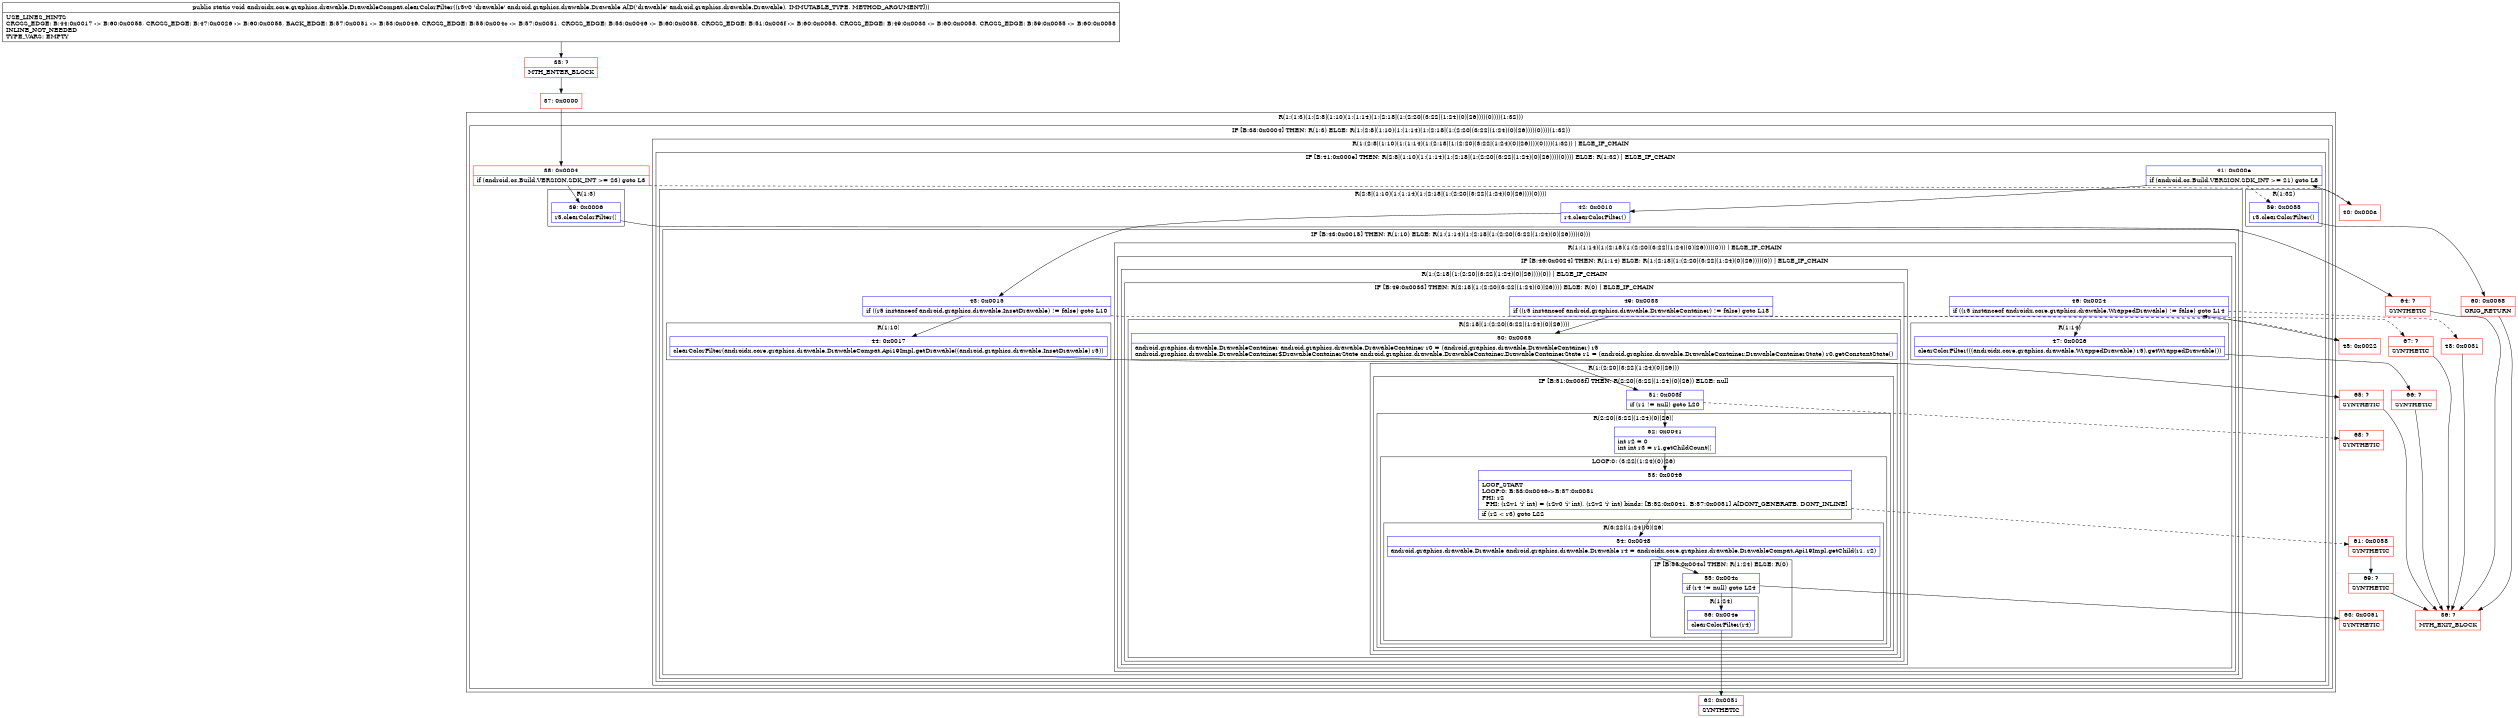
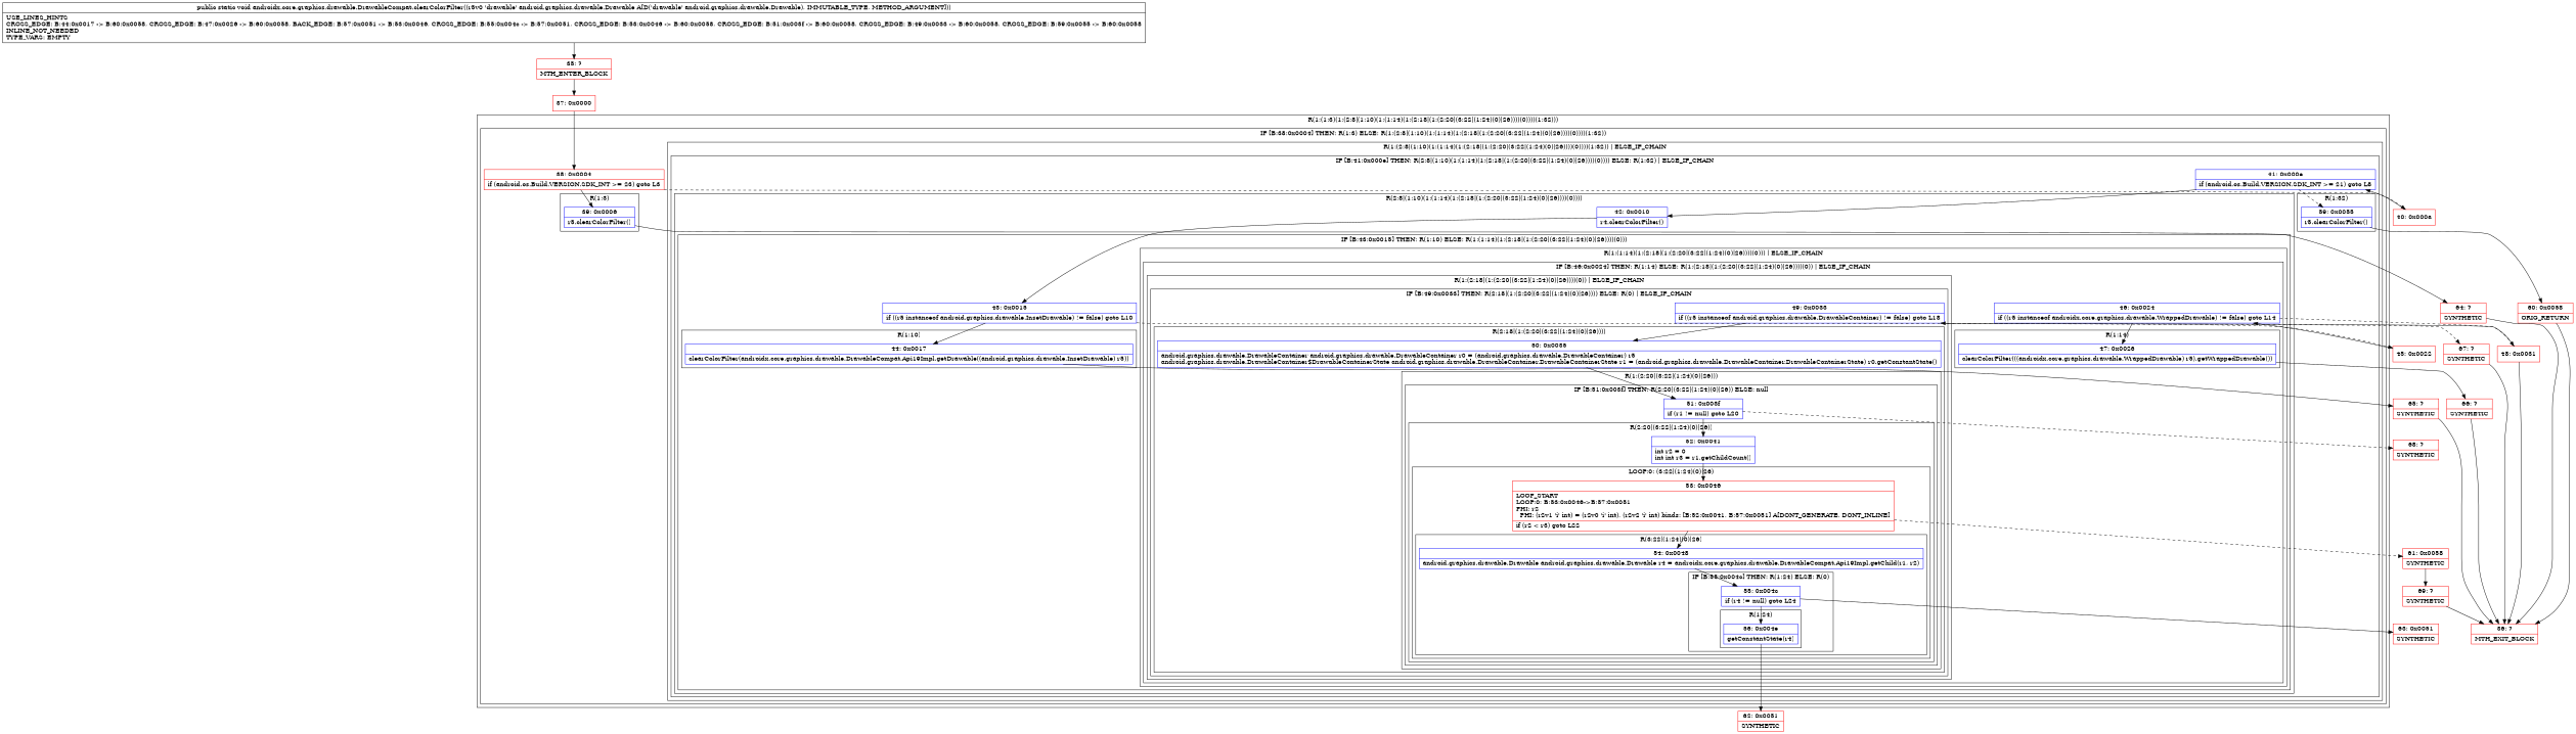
  digraph {
    node [color=red shape=record]
    n1 [color=blue label="{39\:\ 0x0006|r5.clearColorFilter()\l}"]
    n2 [color=blue label="{44\:\ 0x0017|clearColorFilter(androidx.core.graphics.drawable.DrawableCompat.Api19Impl.getDrawable((android.graphics.drawable.InsetDrawable) r5))\l}"]
    n3 [color=blue label="{47\:\ 0x0026|clearColorFilter(((androidx.core.graphics.drawable.WrappedDrawable) r5).getWrappedDrawable())\l}"]
-   n4 [color=blue label="{56\:\ 0x004e|clearColorFilter(r4)\l}"]
+   n4 [color=blue label="{56\:\ 0x004e|getConstantState(r4)\l}"]
    n5 [color=blue label="{55\:\ 0x004c|if (r4 != null) goto L24\l}"]
    n6 [color=blue label="{54\:\ 0x0048|android.graphics.drawable.Drawable android.graphics.drawable.Drawable r4 = androidx.core.graphics.drawable.DrawableCompat.Api19Impl.getChild(r1, r2)\l}"]
-   n7 [color=blue label="{53\:\ 0x0046|LOOP_START\lLOOP:0: B:53:0x0046\-\>B:57:0x0051\lPHI: r2 \l  PHI: (r2v1 'i' int) = (r2v0 'i' int), (r2v2 'i' int) binds: [B:52:0x0041, B:57:0x0051] A[DONT_GENERATE, DONT_INLINE]\l|if (r2 \< r3) goto L22\l}"]
+   n7 [label="{53\:\ 0x0046|LOOP_START\lLOOP:0: B:53:0x0046\-\>B:57:0x0051\lPHI: r2 \l  PHI: (r2v1 'i' int) = (r2v0 'i' int), (r2v2 'i' int) binds: [B:52:0x0041, B:57:0x0051] A[DONT_GENERATE, DONT_INLINE]\l|if (r2 \< r3) goto L22\l}"]
    n8 [color=blue label="{52\:\ 0x0041|int r2 = 0\lint int r3 = r1.getChildCount()\l}"]
    n9 [color=blue label="{51\:\ 0x003f|if (r1 != null) goto L20\l}"]
    n10 [color=blue label="{50\:\ 0x0035|android.graphics.drawable.DrawableContainer android.graphics.drawable.DrawableContainer r0 = (android.graphics.drawable.DrawableContainer) r5\landroid.graphics.drawable.DrawableContainer$DrawableContainerState android.graphics.drawable.DrawableContainer.DrawableContainerState r1 = (android.graphics.drawable.DrawableContainer.DrawableContainerState) r0.getConstantState()\l}"]
    n11 [color=blue label="{49\:\ 0x0033|if ((r5 instanceof android.graphics.drawable.DrawableContainer) != false) goto L18\l}"]
    n12 [color=blue label="{46\:\ 0x0024|if ((r5 instanceof androidx.core.graphics.drawable.WrappedDrawable) != false) goto L14\l}"]
    n13 [color=blue label="{43\:\ 0x0015|if ((r5 instanceof android.graphics.drawable.InsetDrawable) != false) goto L10\l}"]
    n14 [color=blue label="{42\:\ 0x0010|r4.clearColorFilter()\l}"]
    n15 [color=blue label="{59\:\ 0x0055|r5.clearColorFilter()\l}"]
    n16 [color=blue label="{41\:\ 0x000e|if (android.os.Build.VERSION.SDK_INT \>= 21) goto L8\l}"]
    n17 [label="{38\:\ 0x0004|if (android.os.Build.VERSION.SDK_INT \>= 23) goto L3\l}"]
    n18 [label="{64\:\ ?|SYNTHETIC\l}"]
    n19 [label="{65\:\ ?|SYNTHETIC\l}"]
    n20 [label="{66\:\ ?|SYNTHETIC\l}"]
    n21 [label="{62\:\ 0x0051|SYNTHETIC\l}"]
    n22 [label="{63\:\ 0x0051|SYNTHETIC\l}"]
    n23 [label="{61\:\ 0x0058|SYNTHETIC\l}"]
    n24 [label="{68\:\ ?|SYNTHETIC\l}"]
    n25 [label="{67\:\ ?|SYNTHETIC\l}"]
    n26 [label="{48\:\ 0x0031}"]
    n27 [label="{45\:\ 0x0022}"]
    n28 [label="{60\:\ 0x0058|ORIG_RETURN\l}"]
    n29 [label="{40\:\ 0x000a}"]
    n30 [label="{36\:\ ?|MTH_EXIT_BLOCK\l}"]
    n31 [label="{69\:\ ?|SYNTHETIC\l}"]
    n32 [label="{35\:\ ?|MTH_ENTER_BLOCK\l}"]
    n33 [label="{37\:\ 0x0000}"]
    n34 [label="{public static void androidx.core.graphics.drawable.DrawableCompat.clearColorFilter((r5v0 'drawable' android.graphics.drawable.Drawable A[D('drawable' android.graphics.drawable.Drawable), IMMUTABLE_TYPE, METHOD_ARGUMENT]))  | USE_LINES_HINTS\lCROSS_EDGE: B:44:0x0017 \-\> B:60:0x0058, CROSS_EDGE: B:47:0x0026 \-\> B:60:0x0058, BACK_EDGE: B:57:0x0051 \-\> B:53:0x0046, CROSS_EDGE: B:55:0x004c \-\> B:57:0x0051, CROSS_EDGE: B:53:0x0046 \-\> B:60:0x0058, CROSS_EDGE: B:51:0x003f \-\> B:60:0x0058, CROSS_EDGE: B:49:0x0033 \-\> B:60:0x0058, CROSS_EDGE: B:59:0x0055 \-\> B:60:0x0058\lINLINE_NOT_NEEDED\lTYPE_VARS: EMPTY\l}" color=""]
    subgraph cluster_1 {
      label="R(1:(1:3)(1:(2:8|(1:10)(1:(1:14)(1:(2:18|(1:(2:20|(3:22|(1:24)(0)|26))))(0))))(1:32)))"
      subgraph cluster_2 {
        label="IF [B:38:0x0004] THEN: R(1:3) ELSE: R(1:(2:8|(1:10)(1:(1:14)(1:(2:18|(1:(2:20|(3:22|(1:24)(0)|26))))(0))))(1:32))"
        n17
        subgraph cluster_3 {
          label="R(1:3)"
          n1
        }
        subgraph cluster_4 {
          label="R(1:(2:8|(1:10)(1:(1:14)(1:(2:18|(1:(2:20|(3:22|(1:24)(0)|26))))(0))))(1:32)) | ELSE_IF_CHAIN\l"
          subgraph cluster_5 {
            label="IF [B:41:0x000e] THEN: R(2:8|(1:10)(1:(1:14)(1:(2:18|(1:(2:20|(3:22|(1:24)(0)|26))))(0)))) ELSE: R(1:32) | ELSE_IF_CHAIN\l"
            n16
            subgraph cluster_6 {
              label="R(2:8|(1:10)(1:(1:14)(1:(2:18|(1:(2:20|(3:22|(1:24)(0)|26))))(0))))"
              n14
              subgraph cluster_7 {
                label="IF [B:43:0x0015] THEN: R(1:10) ELSE: R(1:(1:14)(1:(2:18|(1:(2:20|(3:22|(1:24)(0)|26))))(0)))"
                n13
                subgraph cluster_8 {
                  label="R(1:10)"
                  n2
                }
                subgraph cluster_9 {
                  label="R(1:(1:14)(1:(2:18|(1:(2:20|(3:22|(1:24)(0)|26))))(0))) | ELSE_IF_CHAIN\l"
                  subgraph cluster_10 {
                    label="IF [B:46:0x0024] THEN: R(1:14) ELSE: R(1:(2:18|(1:(2:20|(3:22|(1:24)(0)|26))))(0)) | ELSE_IF_CHAIN\l"
                    n12
                    subgraph cluster_11 {
                      label="R(1:14)"
                      n3
                    }
                    subgraph cluster_12 {
                      label="R(1:(2:18|(1:(2:20|(3:22|(1:24)(0)|26))))(0)) | ELSE_IF_CHAIN\l"
                      subgraph cluster_13 {
                        label="IF [B:49:0x0033] THEN: R(2:18|(1:(2:20|(3:22|(1:24)(0)|26)))) ELSE: R(0) | ELSE_IF_CHAIN\l"
                        n11
                        subgraph cluster_14 {
                          label="R(2:18|(1:(2:20|(3:22|(1:24)(0)|26))))"
                          n10
                          subgraph cluster_15 {
                            label="R(1:(2:20|(3:22|(1:24)(0)|26)))"
                            subgraph cluster_16 {
                              label="IF [B:51:0x003f] THEN: R(2:20|(3:22|(1:24)(0)|26)) ELSE: null"
                              n9
                              subgraph cluster_17 {
                                label="R(2:20|(3:22|(1:24)(0)|26))"
                                n8
                                subgraph cluster_18 {
                                  label="LOOP:0: (3:22|(1:24)(0)|26)"
                                  n7
                                  subgraph cluster_19 {
                                    label="R(3:22|(1:24)(0)|26)"
                                    n6
                                    subgraph cluster_20 {
                                      label="IF [B:55:0x004c] THEN: R(1:24) ELSE: R(0)"
                                      n5
                                      subgraph cluster_21 {
                                        label="R(1:24)"
                                        n4
                                      }
                                      subgraph cluster_22 {
                                        label="R(0)"
                                      }
                                    }
                                  }
                                }
                              }
                            }
                          }
                        }
                        subgraph cluster_23 {
                          label="R(0)"
                        }
                      }
                    }
                  }
                }
              }
            }
            subgraph cluster_24 {
              label="R(1:32)"
              n15
            }
          }
        }
      }
    }
    n1 -> n18
    n2 -> n19
    n3 -> n20
    n4 -> n21
    n5 -> n4
    n5 -> n22 [style=solid]
    n6 -> n5
    n7 -> n6
    n7 -> n23 [style=dashed]
    n8 -> n7
    n9 -> n8
    n9 -> n24 [style=dashed]
    n10 -> n9
    n11 -> n10
    n11 -> n25 [style=dashed]
    n12 -> n3
    n12 -> n26 [style=dashed]
    n13 -> n2
    n13 -> n27 [style=dashed]
    n14 -> n13
    n15 -> n28
    n16 -> n14
    n16 -> n15 [style=dashed]
    n17 -> n1
    n17 -> n29 [style=dashed]
    n18 -> n30
    n19 -> n30
    n20 -> n30
    n23 -> n31
    n25 -> n30
+   n26 -> n11
    n26 -> n30
    n27 -> n12
    n28 -> n30
    n29 -> n16
    n31 -> n30
    n32 -> n33
    n33 -> n17
    n34 -> n32
  }
